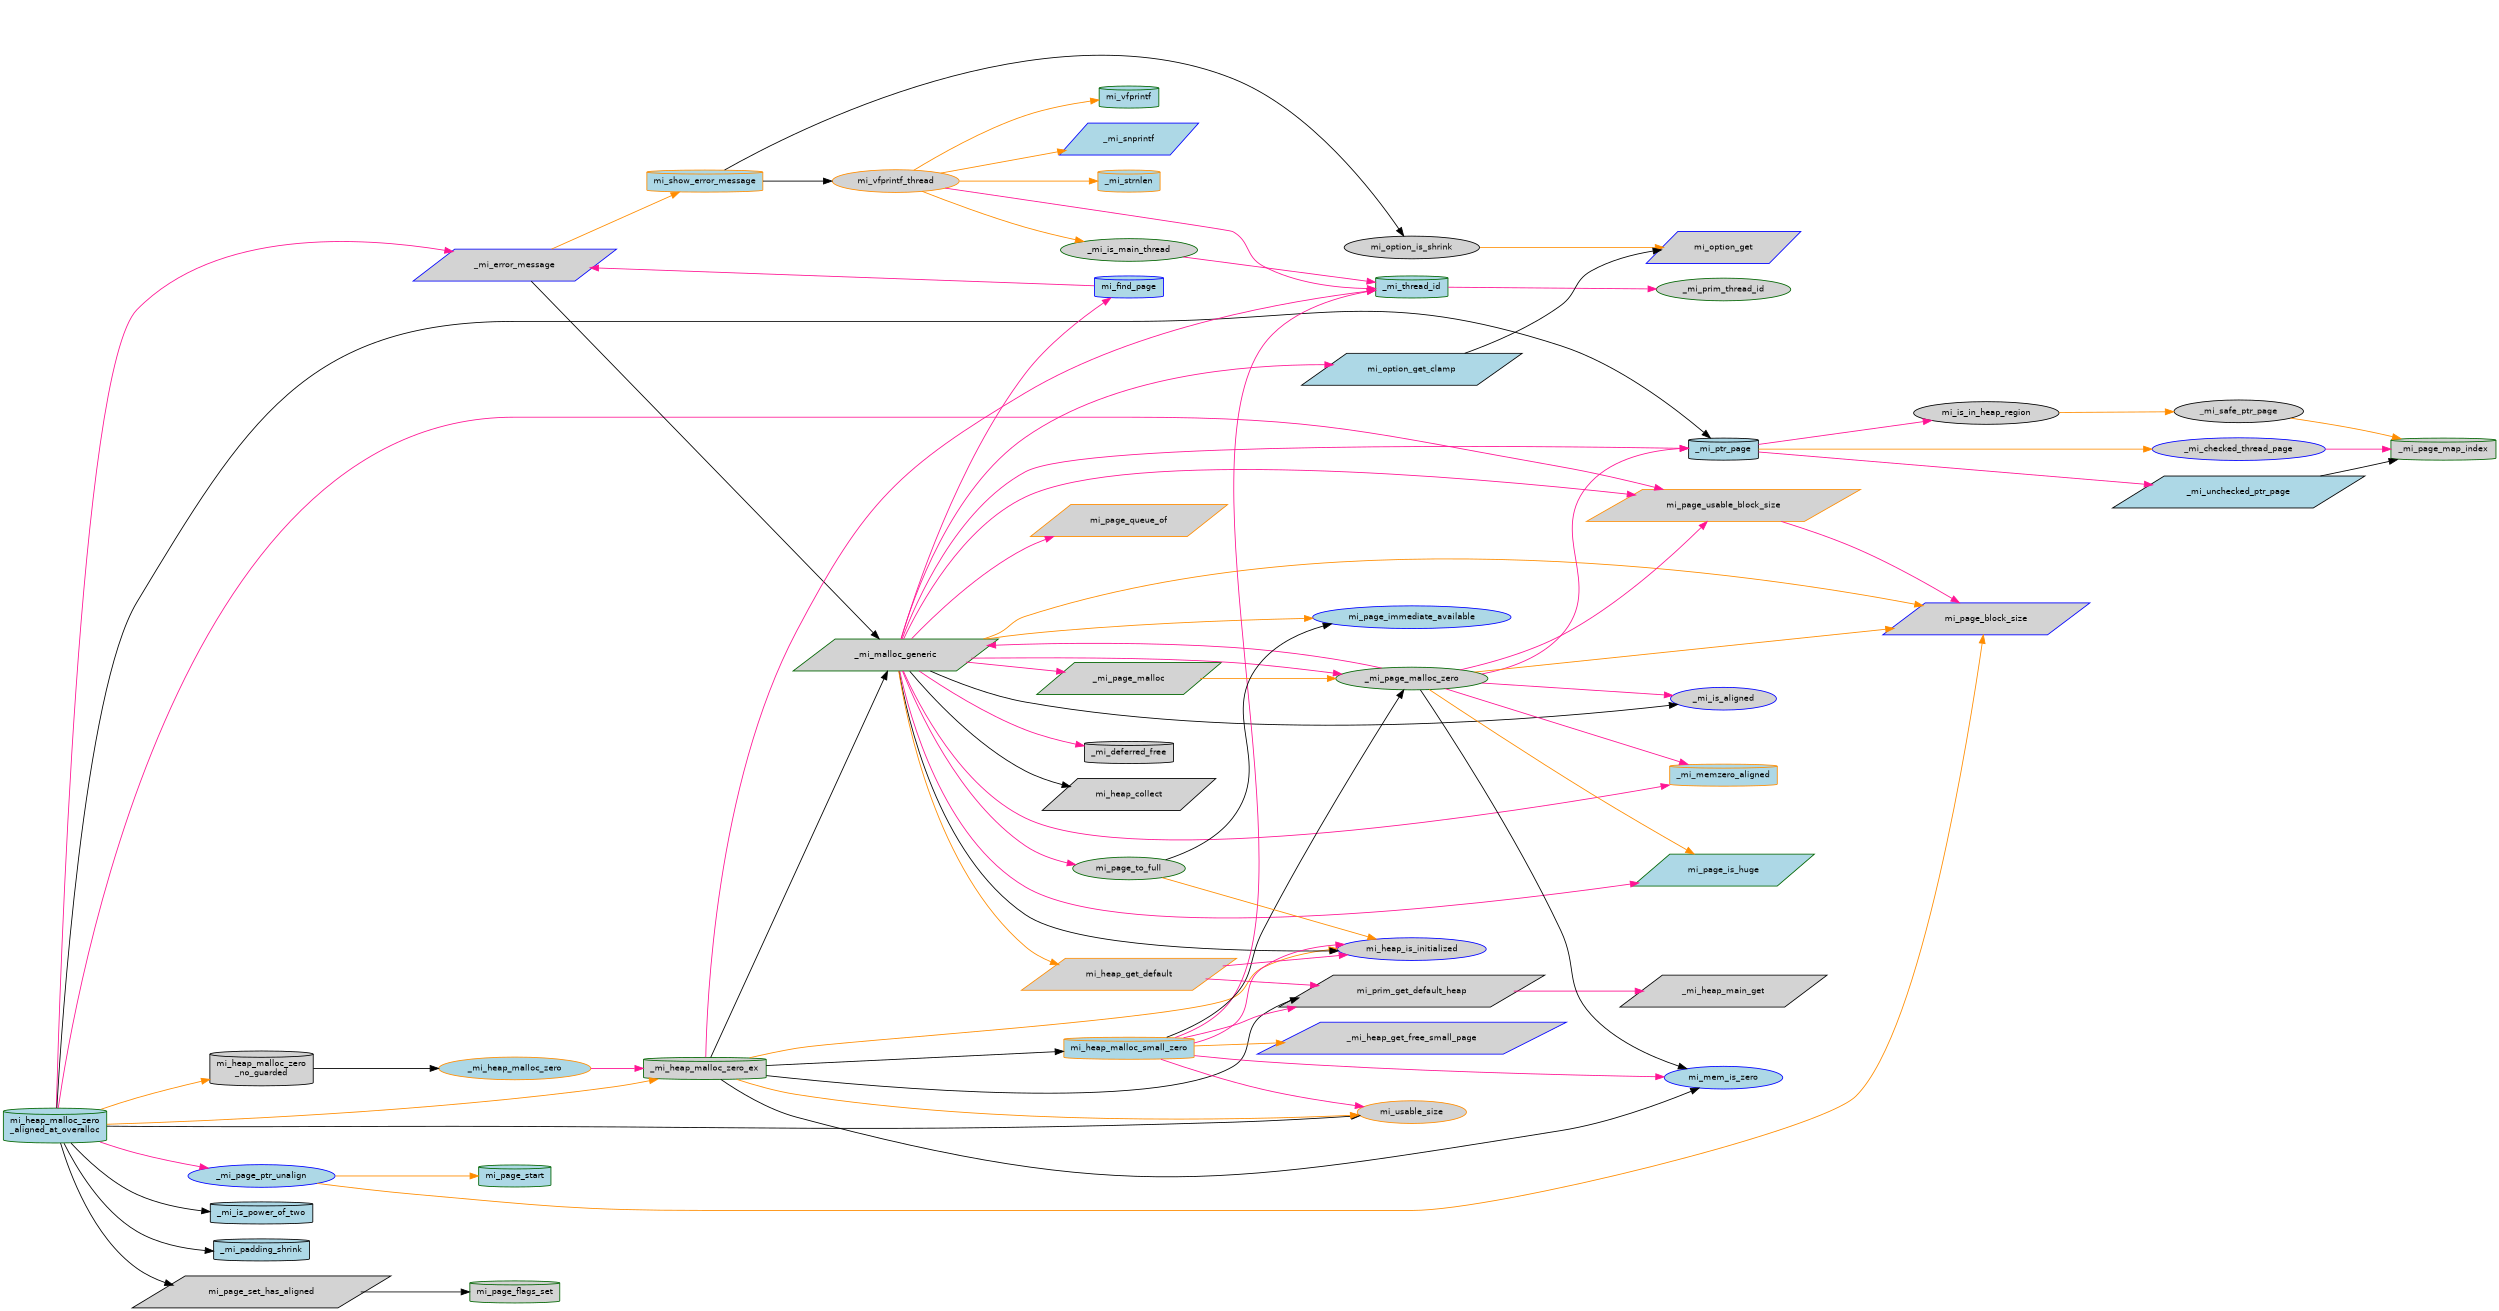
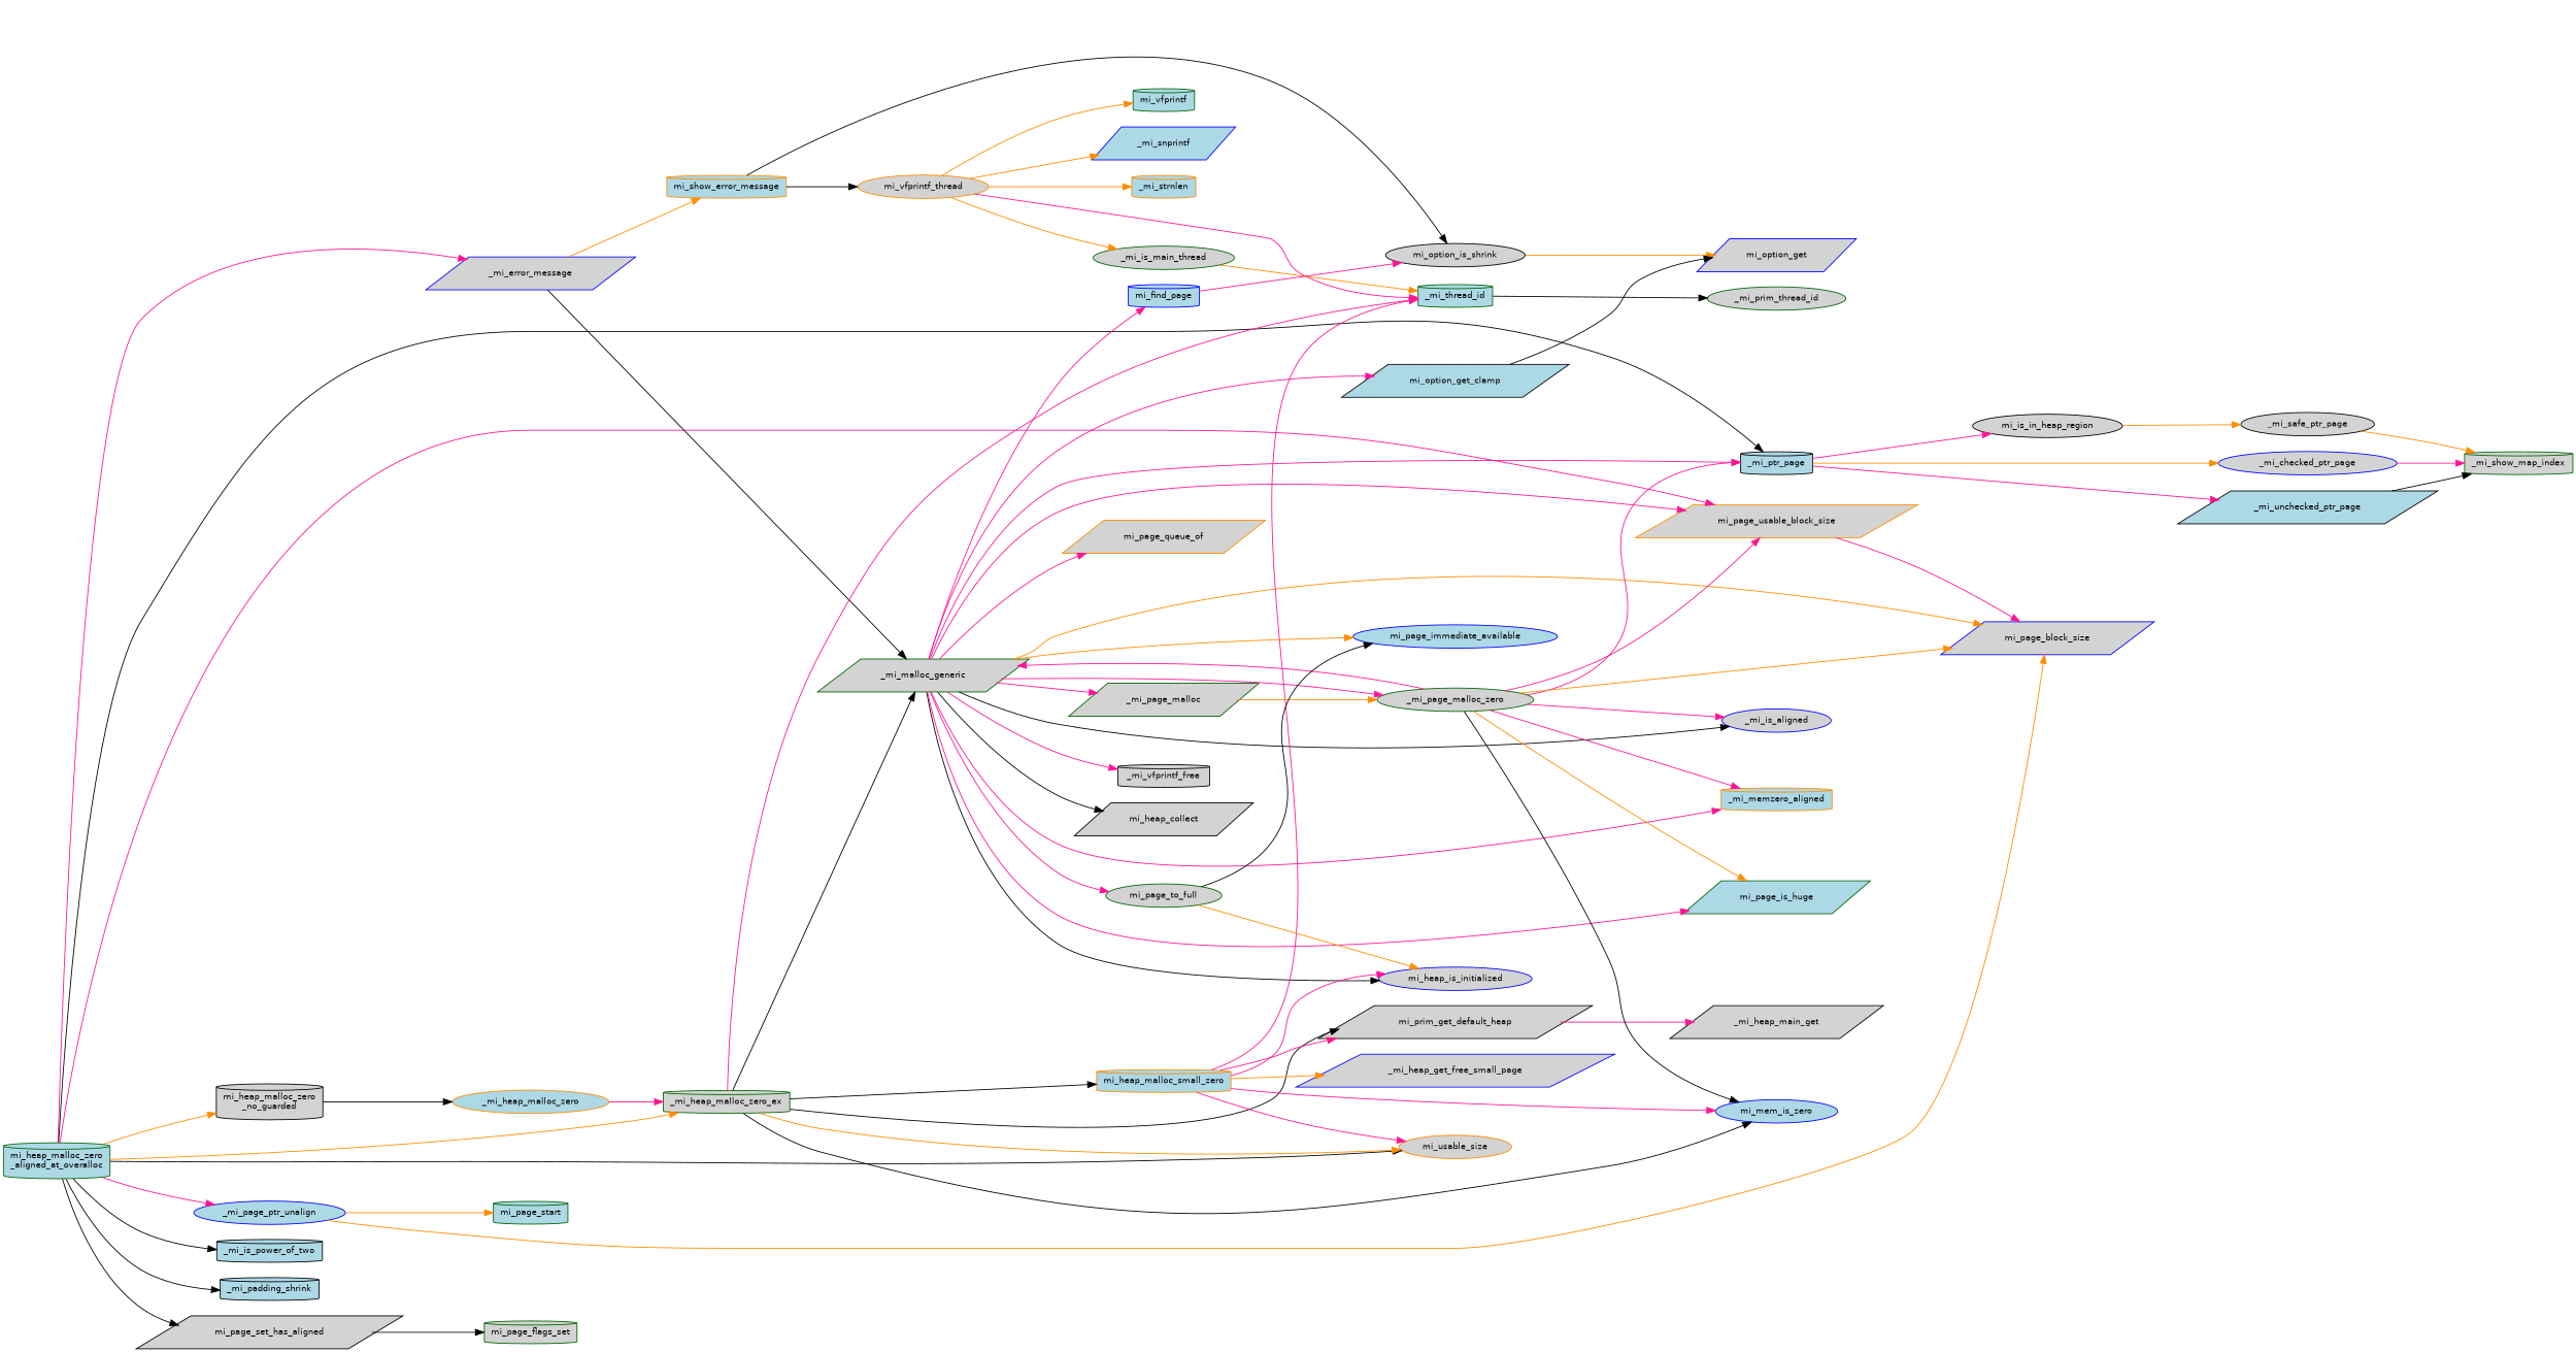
  digraph {
    rankdir=LR
    node [color=darkgreen fillcolor=lightgrey fontname=Helvetica fontsize=10 shape=cylinder style=filled]
    edge [color=deeppink fontname=Helvetica fontsize=10 labelfontname=Helvetica labelfontsize=10 style=solid]
    n1 [fillcolor=lightblue fontcolor=black height=0.2 label="mi_heap_malloc_zero\l_aligned_at_overalloc" width=0.4]
    n2 [color=blue height=0.2 label=_mi_error_message shape=parallelogram width=0.4]
    n3 [height=0.2 label=_mi_heap_malloc_zero_ex width=0.4]
    n4 [color=black fillcolor=lightblue height=0.2 label=_mi_ptr_page width=0.4]
    n5 [color=darkorange height=0.2 label=mi_page_usable_block_size shape=parallelogram width=0.4]
    n6 [color=darkorange height=0.2 label=mi_usable_size shape=ellipse width=0.4]
    n7 [color=black fillcolor=lightblue height=0.2 label=_mi_is_power_of_two width=0.4]
    n8 [color=black fillcolor=lightblue height=0.2 label=_mi_padding_shrink width=0.4]
    n9 [color=blue fillcolor=lightblue height=0.2 label=_mi_page_ptr_unalign shape=ellipse width=0.4]
    n10 [color=black height=0.2 label="mi_heap_malloc_zero\l_no_guarded" width=0.4]
    n11 [color=black height=0.2 label=mi_page_set_has_aligned shape=parallelogram width=0.4]
    n12 [color=darkorange fillcolor=lightblue height=0.2 label=mi_show_error_message width=0.4]
    n13 [height=0.2 label=_mi_malloc_generic shape=parallelogram width=0.4]
    n14 [fillcolor=lightblue height=0.2 label=_mi_thread_id width=0.4]
    n15 [color=blue fillcolor=lightblue height=0.2 label=mi_mem_is_zero shape=ellipse width=0.4]
    n16 [color=blue height=0.2 label=mi_heap_is_initialized shape=ellipse width=0.4]
    n17 [color=black height=0.2 label=mi_prim_get_default_heap shape=parallelogram width=0.4]
    n18 [color=darkorange fillcolor=lightblue height=0.2 label=mi_heap_malloc_small_zero width=0.4]
-   n19 [color=blue height=0.2 label=_mi_checked_thread_page shape=ellipse width=0.4]
+   n19 [color=blue height=0.2 label=_mi_checked_ptr_page shape=ellipse width=0.4]
    n20 [color=black fillcolor=lightblue height=0.2 label=_mi_unchecked_ptr_page shape=parallelogram width=0.4]
    n21 [color=black height=0.2 label=mi_is_in_heap_region shape=ellipse width=0.4]
    n22 [color=blue height=0.2 label=mi_page_block_size shape=parallelogram width=0.4]
    n23 [fillcolor=lightblue height=0.2 label=mi_page_start width=0.4]
    n24 [color=darkorange fillcolor=lightblue height=0.2 label=_mi_heap_malloc_zero shape=ellipse width=0.4]
    n25 [height=0.2 label=mi_page_flags_set width=0.4]
    n26 [color=black height=0.2 label=mi_option_is_shrink shape=ellipse width=0.4]
    n27 [color=darkorange height=0.2 label=mi_vfprintf_thread shape=ellipse width=0.4]
    n28 [color=blue height=0.2 label=mi_option_get shape=parallelogram width=0.4]
    n29 [height=0.2 label=_mi_is_main_thread shape=ellipse width=0.4]
    n30 [color=blue fillcolor=lightblue height=0.2 label=_mi_snprintf shape=parallelogram width=0.4]
    n31 [color=darkorange fillcolor=lightblue height=0.2 label=_mi_strnlen width=0.4]
    n32 [fillcolor=lightblue height=0.2 label=mi_vfprintf width=0.4]
    n33 [height=0.2 label=_mi_prim_thread_id shape=ellipse width=0.4]
-   n34 [color=black height=0.2 label=_mi_deferred_free width=0.4]
+   n34 [color=black height=0.2 label=_mi_vfprintf_free width=0.4]
    n35 [color=blue height=0.2 label=_mi_is_aligned shape=ellipse width=0.4]
    n36 [color=darkorange fillcolor=lightblue height=0.2 label=_mi_memzero_aligned width=0.4]
    n37 [height=0.2 label=_mi_page_malloc shape=parallelogram width=0.4]
    n38 [height=0.2 label=_mi_page_malloc_zero shape=ellipse width=0.4]
    n39 [fillcolor=lightblue height=0.2 label=mi_page_is_huge shape=parallelogram width=0.4]
    n40 [color=blue fillcolor=lightblue height=0.2 label=mi_find_page width=0.4]
    n41 [color=black height=0.2 label=mi_heap_collect shape=parallelogram width=0.4]
-   n42 [color=darkorange height=0.2 label=mi_heap_get_default shape=parallelogram width=0.4]
    n43 [color=black fillcolor=lightblue height=0.2 label=mi_option_get_clamp shape=parallelogram width=0.4]
    n44 [color=blue fillcolor=lightblue height=0.2 label=mi_page_immediate_available shape=ellipse width=0.4]
    n45 [color=darkorange height=0.2 label=mi_page_queue_of shape=parallelogram width=0.4]
    n46 [height=0.2 label=mi_page_to_full shape=ellipse width=0.4]
    n47 [color=black height=0.2 label=_mi_heap_main_get shape=parallelogram width=0.4]
    n48 [color=blue height=0.2 label=_mi_heap_get_free_small_page shape=parallelogram width=0.4]
-   n49 [height=0.2 label=_mi_page_map_index width=0.4]
+   n49 [height=0.2 label=_mi_show_map_index width=0.4]
    n50 [color=black height=0.2 label=_mi_safe_ptr_page shape=ellipse width=0.4]
    n1 -> n2
    n1 -> n3 [color=darkorange]
    n1 -> n4 [color=black]
    n1 -> n5
    n1 -> n6 [color=black]
    n1 -> n7 [color=black]
    n1 -> n8 [color=black]
    n1 -> n9
    n1 -> n10 [color=darkorange]
    n1 -> n11 [color=black]
    n2 -> n12 [color=darkorange]
    n2 -> n13 [color=black]
    n3 -> n6 [color=darkorange]
    n3 -> n13 [color=black]
    n3 -> n14
    n3 -> n15 [color=black]
-   n3 -> n16 [color=darkorange]
    n3 -> n17 [color=black]
    n3 -> n18 [color=black]
    n4 -> n19 [color=darkorange]
    n4 -> n20
    n4 -> n21
    n5 -> n22
    n9 -> n22 [color=darkorange]
    n9 -> n23 [color=darkorange]
    n10 -> n24 [color=black]
    n11 -> n25 [color=black]
    n12 -> n26 [color=black]
    n12 -> n27 [color=black]
    n13 -> n4
    n13 -> n5
    n13 -> n16 [color=black]
    n13 -> n22 [color=darkorange]
    n13 -> n34
    n13 -> n35 [color=black]
    n13 -> n36
    n13 -> n37
    n13 -> n38
    n13 -> n39
    n13 -> n40
    n13 -> n41 [color=black]
-   n13 -> n42 [color=darkorange]
    n13 -> n43
    n13 -> n44 [color=darkorange]
    n13 -> n45
    n13 -> n46
-   n14 -> n33
+   n14 -> n33 [color=black]
    n17 -> n47
    n18 -> n6
    n18 -> n14
    n18 -> n15
    n18 -> n16
    n18 -> n17
-   n18 -> n38 [color=black]
    n18 -> n48 [color=darkorange]
    n19 -> n49
    n20 -> n49 [color=black]
    n21 -> n50 [color=darkorange]
    n24 -> n3
    n26 -> n28 [color=darkorange]
    n27 -> n14
    n27 -> n29 [color=darkorange]
    n27 -> n30 [color=darkorange]
    n27 -> n31 [color=darkorange]
    n27 -> n32 [color=darkorange]
-   n29 -> n14
+   n29 -> n14 [color=darkorange]
    n37 -> n38 [color=darkorange]
    n38 -> n4
    n38 -> n5
    n38 -> n13
    n38 -> n15 [color=black]
    n38 -> n22 [color=darkorange]
    n38 -> n35
    n38 -> n36
    n38 -> n39 [color=darkorange]
-   n40 -> n2
-   n42 -> n16
-   n42 -> n17
+   n40 -> n26
    n43 -> n28 [color=black]
    n46 -> n16 [color=darkorange]
    n46 -> n44 [color=black]
    n50 -> n49 [color=darkorange]
  }
